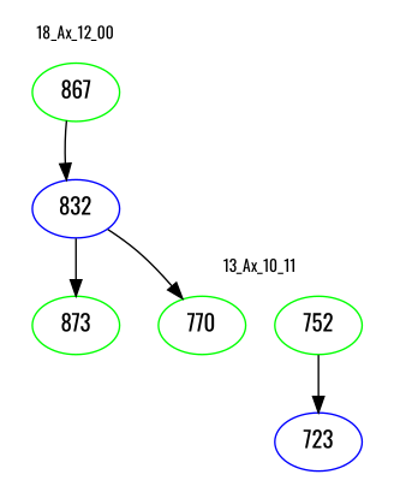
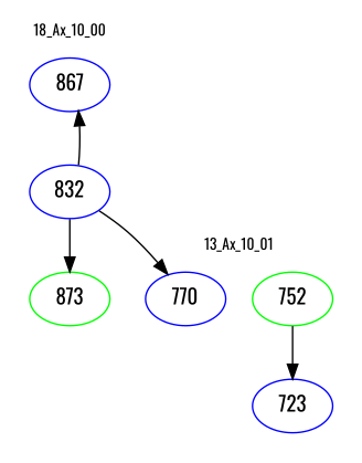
  digraph {
    fontname=Oswald
    node [color=green fontname=Oswald]
    edge [color=black fontname=Oswald]
-   n1 [label=867]
+   n1 [color=blue label=867]
    n2 [color=blue label=832]
    n3 [label=873]
    n4 [label=752]
    n5 [color=blue label=723]
-   n6 [label=770]
+   n6 [color=blue label=770]
    subgraph cluster_1 {
      color=white
      fontsize=10
-     label="18_Ax_12_00"
+     label="18_Ax_10_00"
      n1
      n2
      n3
    }
    subgraph cluster_2 {
      color=white
      fontsize=10
-     label="13_Ax_10_11"
+     label="13_Ax_10_01"
      n4
      n5
      n6
    }
-   n1 -> n2
+   n2 -> n1
    n2 -> n3
    n2 -> n6
    n4 -> n5
  }
